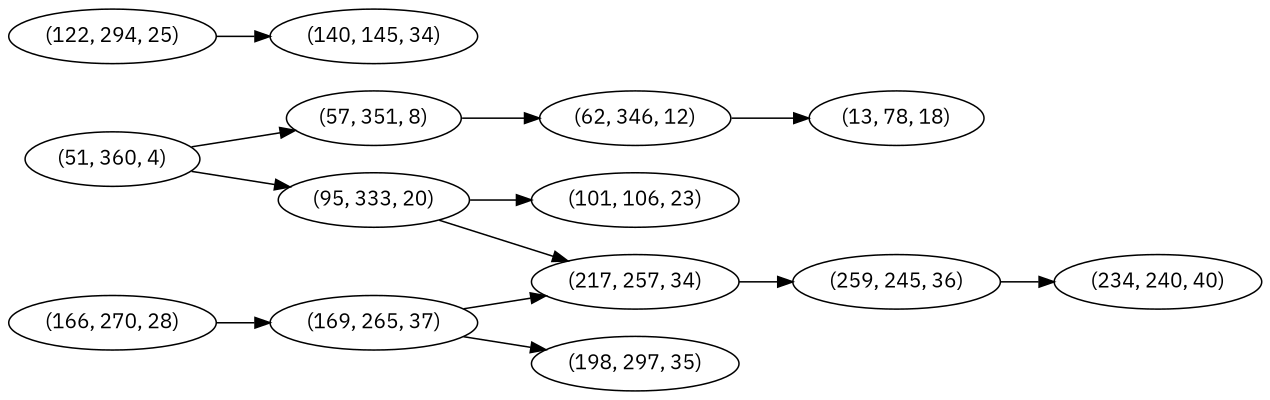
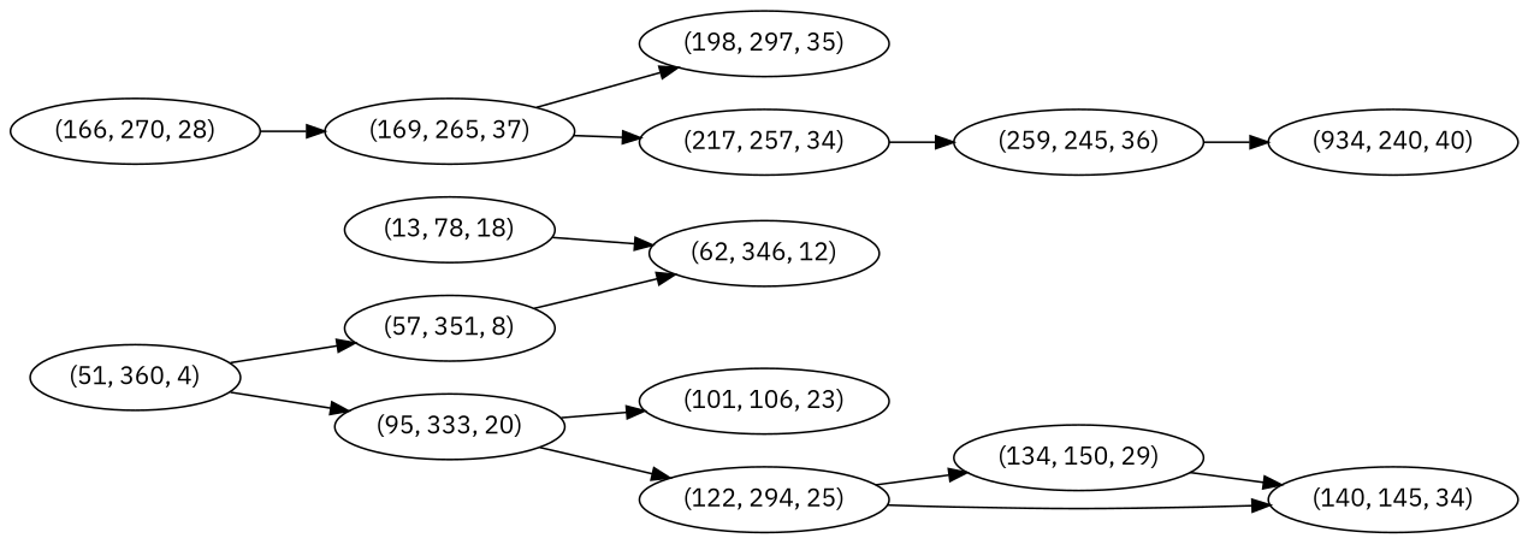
  digraph {
    fontname="IBM Plex Sans"
    rankdir=LR
    node [fontname="IBM Plex Sans"]
    edge [fontname="IBM Plex Sans"]
    n1 [label="(57, 351, 8)"]
    "(51, 360, 4)"
    "(95, 333, 20)"
    "(62, 346, 12)"
    n5 [label="(13, 78, 18)"]
    "(101, 106, 23)"
    "(122, 294, 25)"
+   "(134, 150, 29)"
    "(140, 145, 34)"
    n10 [label="(169, 265, 37)"]
    "(166, 270, 28)"
    n12 [label="(198, 297, 35)"]
    "(217, 257, 34)"
    n14 [label="(259, 245, 36)"]
-   "(234, 240, 40)"
+   "(234, 240, 40)" [label="(934, 240, 40)"]
    n1 -> "(62, 346, 12)"
    "(51, 360, 4)" -> n1
    "(51, 360, 4)" -> "(95, 333, 20)"
    "(95, 333, 20)" -> "(101, 106, 23)"
-   "(95, 333, 20)" -> "(217, 257, 34)"
-   "(62, 346, 12)" -> n5
+   "(95, 333, 20)" -> "(122, 294, 25)"
+   n5 -> "(62, 346, 12)"
+   "(122, 294, 25)" -> "(134, 150, 29)"
    "(122, 294, 25)" -> "(140, 145, 34)"
+   "(134, 150, 29)" -> "(140, 145, 34)"
    n10 -> n12
    n10 -> "(217, 257, 34)"
    "(166, 270, 28)" -> n10
    "(217, 257, 34)" -> n14
    n14 -> "(234, 240, 40)"
  }
